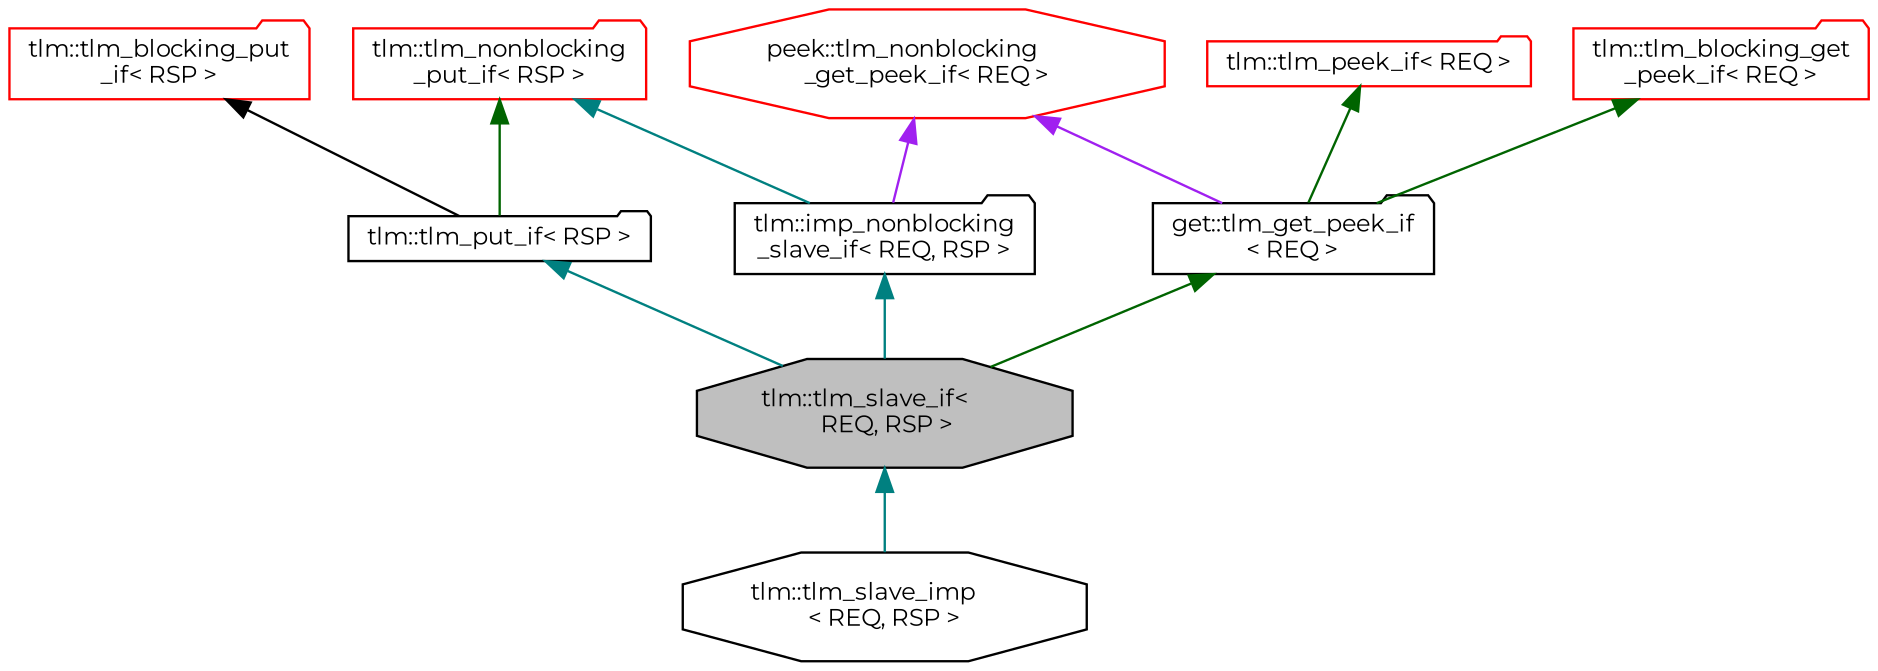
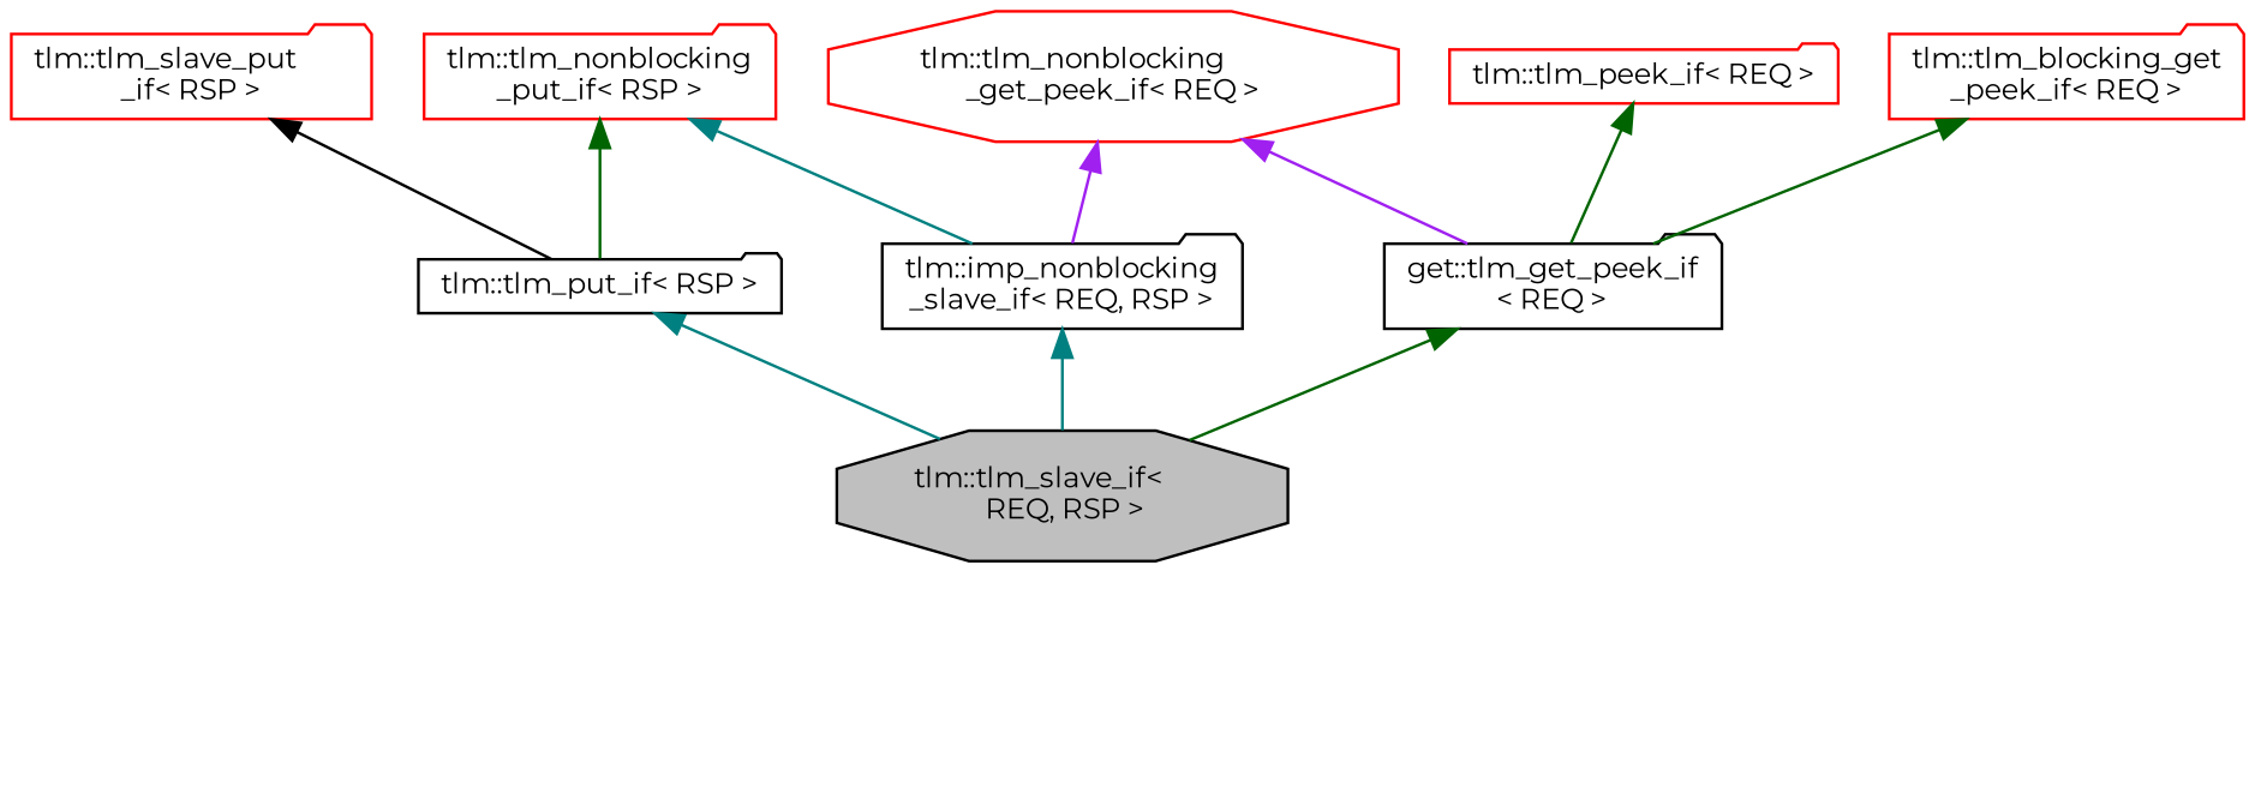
  digraph {
    fontname=Montserrat
    rankdir=TB
    node [color=black fillcolor=white fontname=Montserrat fontsize=10 shape=folder style=filled]
    edge [color=teal dir=back fontname=Montserrat fontsize=10 labelfontname=FreeSans labelfontsize=10 style=solid]
    n1 [fillcolor=grey75 fontcolor=black height=0.2 label="tlm::tlm_slave_if\<\l REQ, RSP \>" shape=octagon width=0.4]
-   n2 [height=0.2 label="tlm::tlm_slave_imp\l\< REQ, RSP \>" shape=octagon width=0.4]
    n3 [height=0.2 label="tlm::tlm_put_if\< RSP \>" width=0.4]
-   n4 [color=red height=0.2 label="tlm::tlm_blocking_put\l_if\< RSP \>" width=0.4]
+   n4 [color=red height=0.2 label="tlm::tlm_slave_put\l_if\< RSP \>" width=0.4]
    n5 [color=red height=0.2 label="tlm::tlm_nonblocking\l_put_if\< RSP \>" width=0.4]
    n6 [height=0.2 label="tlm::imp_nonblocking\l_slave_if\< REQ, RSP \>" width=0.4]
    n7 [height=0.2 label="get::tlm_get_peek_if\l\< REQ \>" width=0.4]
    n8 [color=red height=0.2 label="tlm::tlm_peek_if\< REQ \>" width=0.4]
    n9 [color=red height=0.2 label="tlm::tlm_blocking_get\l_peek_if\< REQ \>" width=0.4]
-   n10 [color=red height=0.2 label="peek::tlm_nonblocking\l_get_peek_if\< REQ \>" shape=octagon width=0.4]
-   n1 -> n2
+   n10 [color=red height=0.2 label="tlm::tlm_nonblocking\l_get_peek_if\< REQ \>" shape=octagon width=0.4]
    n3 -> n1
    n4 -> n3 [color=black]
    n5 -> n3 [color=darkgreen]
    n5 -> n6
    n6 -> n1
    n7 -> n1 [color=darkgreen]
    n8 -> n7 [color=darkgreen]
    n9 -> n7 [color=darkgreen]
    n10 -> n6 [color=purple]
    n10 -> n7 [color=purple]
  }
